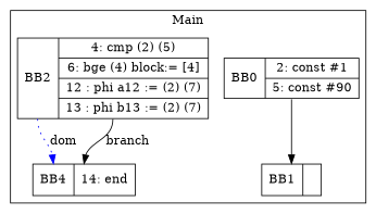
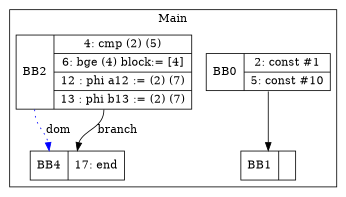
  digraph {
    node [shape=record]
    edge [headport=n tailport=s]
-   n1 [label="<b>BB0|{2: const #1|5: const #90}"]
+   n1 [label="<b>BB0|{2: const #1|5: const #10}"]
    n2 [label="<b>BB1|}"]
    n3 [label="<b>BB2|{4: cmp (2) (5)|6: bge (4) block:= [4]|12 : phi a12 := (2) (7)|13 : phi b13 := (2) (7)}"]
-   n4 [label="<b>BB4|{14: end}"]
+   n4 [label="<b>BB4|{17: end}"]
    subgraph cluster_1 {
      label=Main
      n1
      n2
      n3
      n4
    }
    n1 -> n2
    n3 -> n4 [color=blue headport=b label=dom style=dotted tailport=b]
    n3 -> n4 [label=branch]
  }
